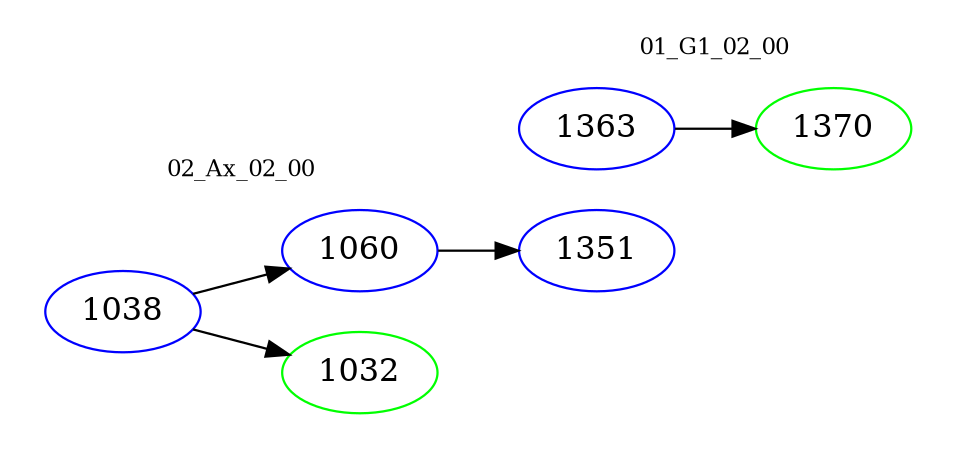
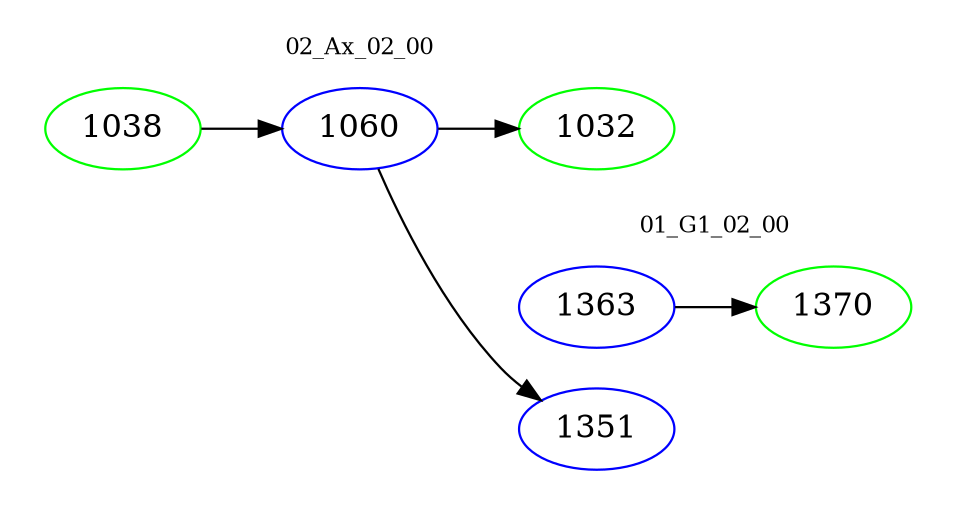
  digraph {
    rankdir=LR
    node [color=green]
    edge [color=black]
-   n1 [color=blue label=1038]
+   n1 [label=1038]
    n2 [label=1032]
    n3 [color=blue label=1060]
    n4 [color=blue label=1363]
    n5 [color=blue label=1351]
    n6 [label=1370]
    subgraph cluster_1 {
      color=white
      fontsize=10
      label="02_Ax_02_00"
      n1
      n2
      n3
    }
    subgraph cluster_2 {
      color=white
      fontsize=10
      label="01_G1_02_00"
      n4
      n5
      n6
    }
-   n1 -> n2
+   n3 -> n2
    n1 -> n3
    n3 -> n5
    n4 -> n6
  }
